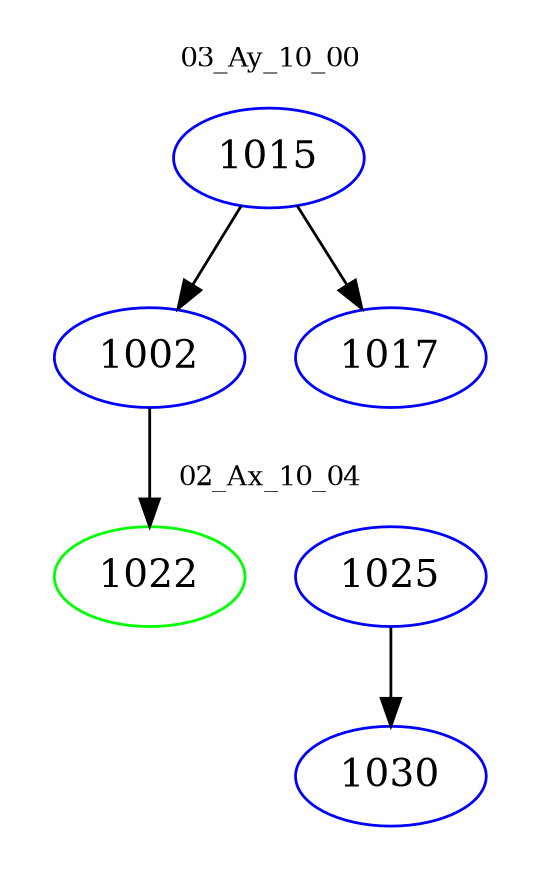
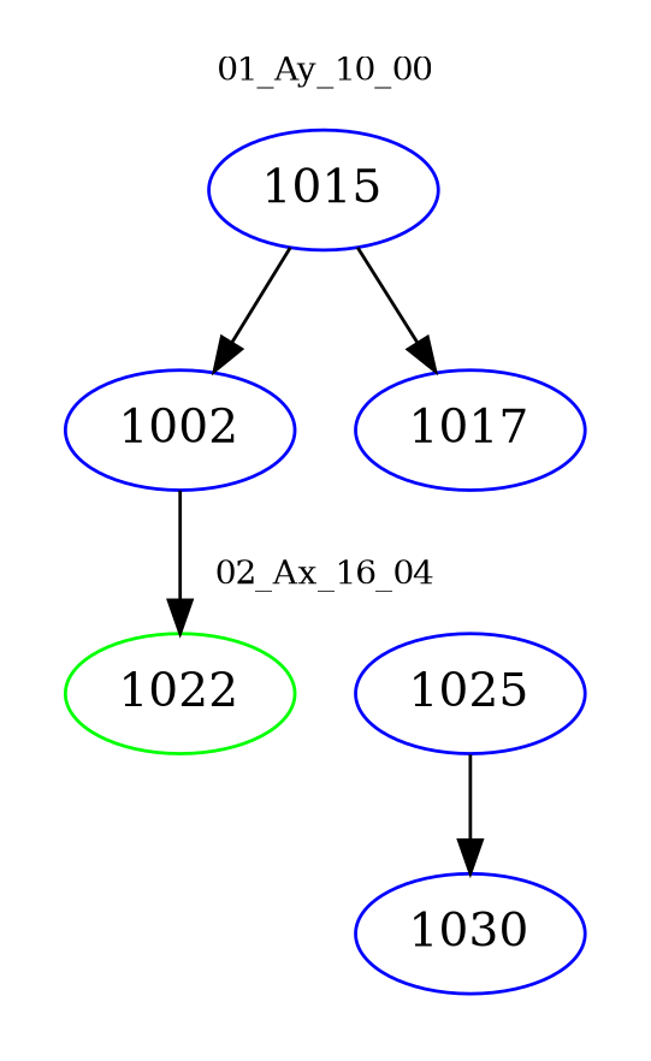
  digraph {
    node [color=blue]
    edge [color=black]
    n1 [label=1025]
    n2 [color=green label=1022]
    n3 [label=1030]
    n4 [label=1015]
    n5 [label=1002]
    n6 [label=1017]
    subgraph cluster_1 {
      color=white
      fontsize=10
-     label="02_Ax_10_04"
+     label="02_Ax_16_04"
      n1
      n2
      n3
    }
    subgraph cluster_2 {
      color=white
      fontsize=10
-     label="03_Ay_10_00"
+     label="01_Ay_10_00"
      n4
      n5
      n6
    }
    n1 -> n3
    n4 -> n5
    n4 -> n6
    n5 -> n2
  }
